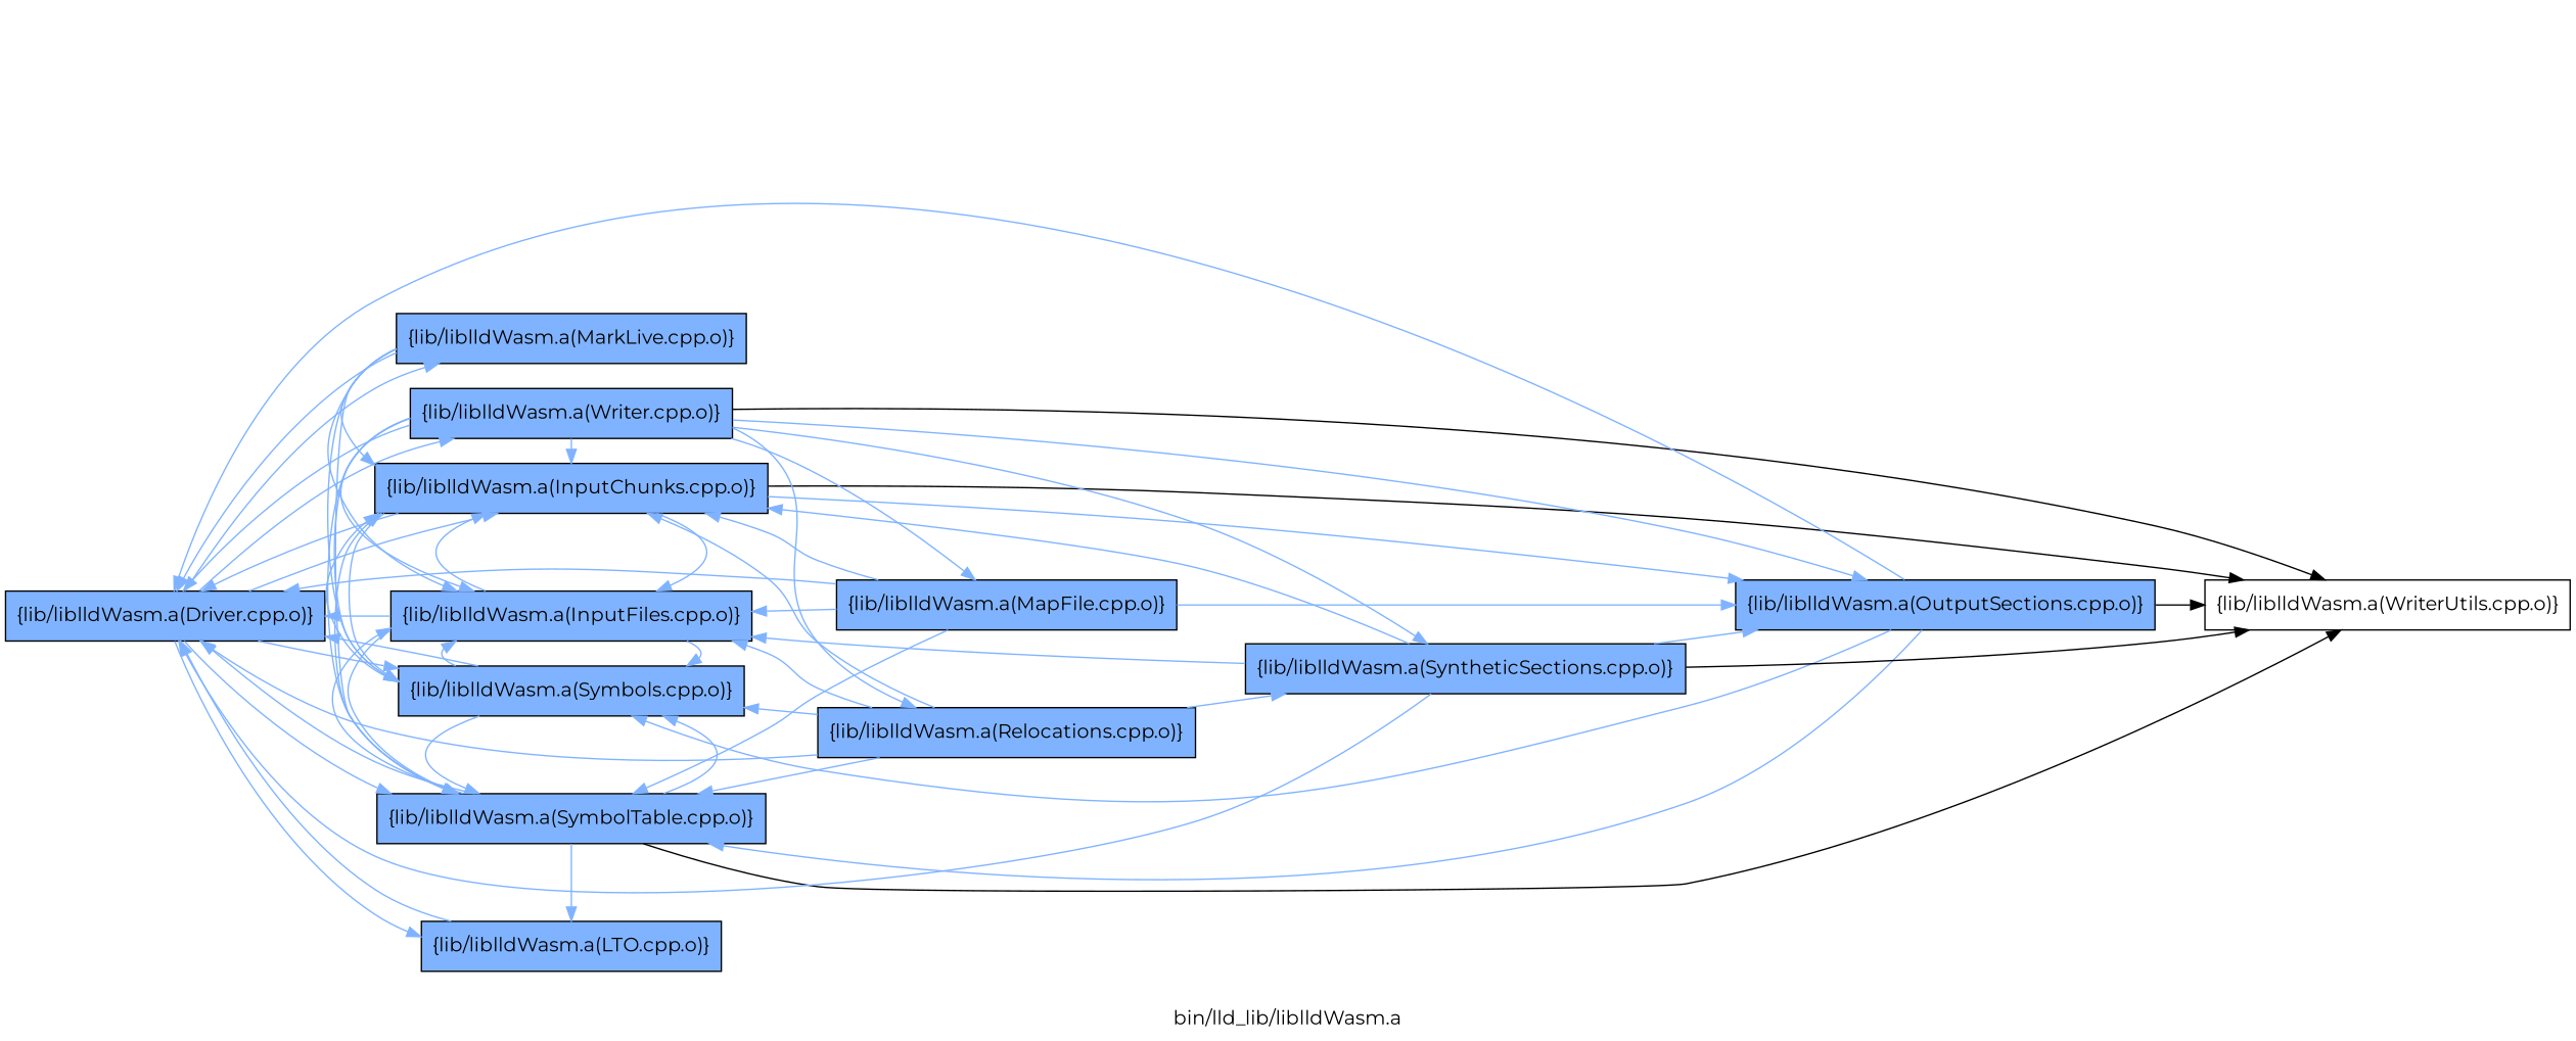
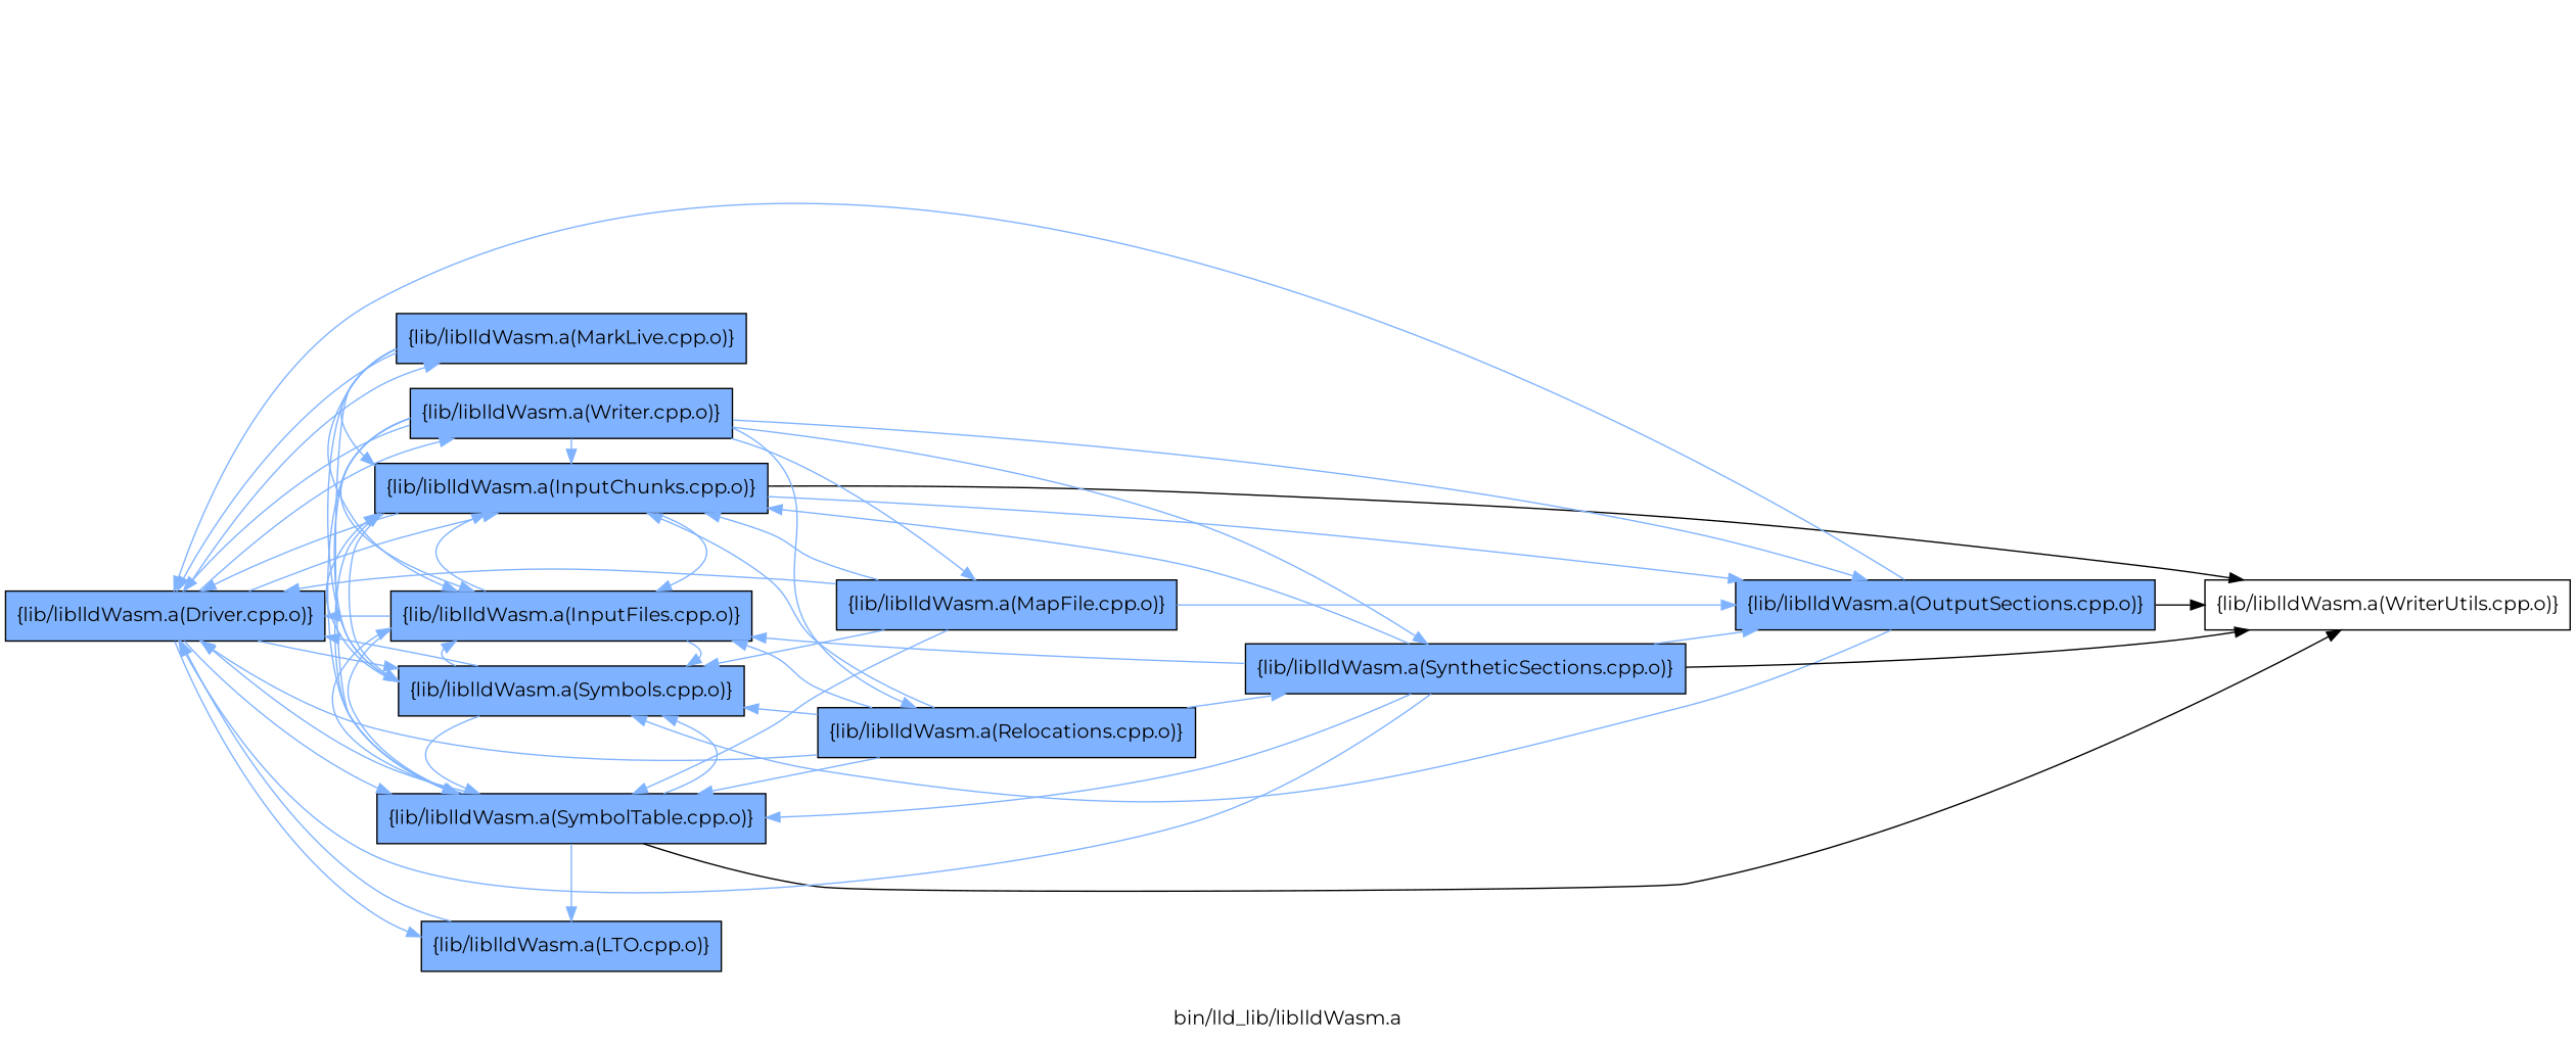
  digraph {
    fontname=Montserrat
    label="bin/lld_lib/liblldWasm.a"
    rankdir=LR
    node [fillcolor="0.600000 0.5 1" fontname=Montserrat group=1 shape=box style=filled]
    edge [color="0.600000 0.5 1" fontname=Montserrat]
    n1 [label="{lib/liblldWasm.a(Driver.cpp.o)}"]
    n2 [label="{lib/liblldWasm.a(InputChunks.cpp.o)}"]
    n3 [label="{lib/liblldWasm.a(InputFiles.cpp.o)}"]
    n4 [label="{lib/liblldWasm.a(LTO.cpp.o)}"]
    n5 [label="{lib/liblldWasm.a(MarkLive.cpp.o)}"]
    n6 [label="{lib/liblldWasm.a(SymbolTable.cpp.o)}"]
    n7 [label="{lib/liblldWasm.a(Symbols.cpp.o)}"]
    n8 [label="{lib/liblldWasm.a(Writer.cpp.o)}"]
    n9 [group=0 label="{lib/liblldWasm.a(WriterUtils.cpp.o)}" fillcolor="" style=""]
    n10 [label="{lib/liblldWasm.a(OutputSections.cpp.o)}"]
    n11 [label="{lib/liblldWasm.a(SyntheticSections.cpp.o)}"]
    n12 [label="{lib/liblldWasm.a(Relocations.cpp.o)}"]
    n13 [label="{lib/liblldWasm.a(MapFile.cpp.o)}"]
    subgraph sub_1 {
      rank=same
      n1
    }
    subgraph sub_2 {
      rank=same
      n2
      n3
      n4
      n5
      n6
      n7
      n8
    }
    n1 -> n2
    n1 -> n4
    n1 -> n5
    n1 -> n6
    n1 -> n7
    n1 -> n8
    n2 -> n1
    n2 -> n3
    n2 -> n7
    n2 -> n9 [color=""]
    n2 -> n10
    n3 -> n1
    n3 -> n2
    n3 -> n6
    n3 -> n7
    n4 -> n1
    n5 -> n1
    n5 -> n2
    n5 -> n3
    n5 -> n6
    n5 -> n7
    n6 -> n1
    n6 -> n2
    n6 -> n3
    n6 -> n4
    n6 -> n7
    n6 -> n9 [color=""]
    n7 -> n1
    n7 -> n2
    n7 -> n3
    n7 -> n6
    n8 -> n1
    n8 -> n2
    n8 -> n3
    n8 -> n6
    n8 -> n7
-   n8 -> n9 [color=""]
    n8 -> n10
    n8 -> n11
    n8 -> n12
    n8 -> n13
    n10 -> n1
    n10 -> n7
    n10 -> n9 [color=""]
    n11 -> n1
    n11 -> n2
    n11 -> n3
-   n10 -> n6
+   n11 -> n6
    n11 -> n9 [color=""]
    n11 -> n10
    n12 -> n1
    n12 -> n2
    n12 -> n3
    n12 -> n6
    n12 -> n7
    n12 -> n11
    n13 -> n1
    n13 -> n2
    n13 -> n6
-   n13 -> n3
+   n13 -> n7
    n13 -> n10
  }
